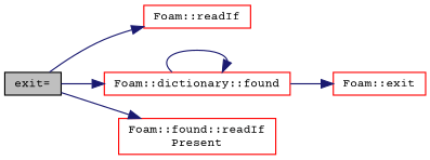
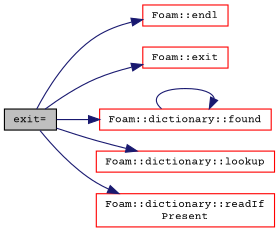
  digraph {
    fontname="Courier Prime"
    rankdir=LR
    node [color=red fontname="Courier Prime" fontsize=10 shape=record]
    edge [color=midnightblue fontname="Courier Prime" fontsize=10 labelfontname=FreeSans labelfontsize=10 style=solid]
    n1 [color=black fillcolor=grey75 fontcolor=black height=0.2 label="exit=" style=filled width=0.4]
-   n2 [height=0.2 label="Foam::readIf" width=0.4]
+   n2 [height=0.2 label="Foam::endl" width=0.4]
    n3 [height=0.2 label="Foam::exit" width=0.4]
    n4 [height=0.2 label="Foam::dictionary::found" width=0.4]
-   n6 [height=0.2 label="Foam::found::readIf\lPresent" width=0.4]
+   n5 [height=0.2 label="Foam::dictionary::lookup" width=0.4]
+   n6 [height=0.2 label="Foam::dictionary::readIf\lPresent" width=0.4]
    n1 -> n2
-   n4 -> n3
+   n1 -> n3
    n1 -> n4
+   n1 -> n5
    n1 -> n6
    n4 -> n4
  }
